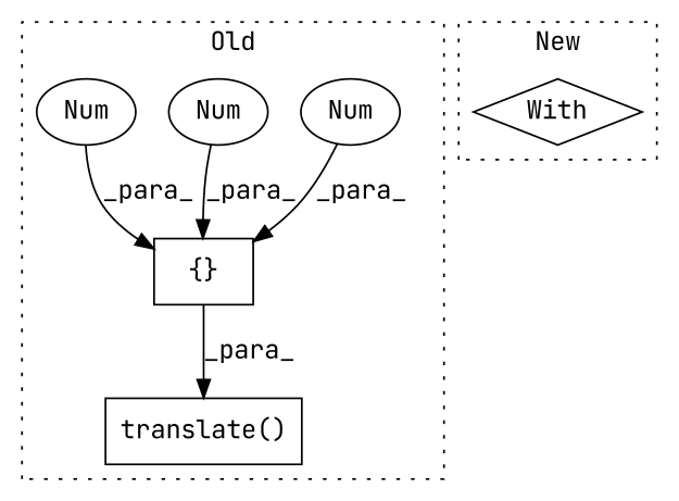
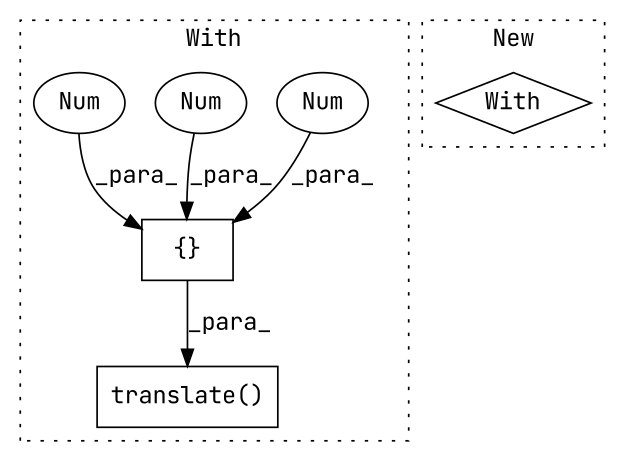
  digraph {
    fontname="JetBrains Mono"
    node [a=76 l=1 shape=ellipse fontname="JetBrains Mono"]
    edge [fontname="JetBrains Mono"]
    n1 [a=75 l="12,1" label="translate()" s="5961,5985" shape=box]
    n2 [a=59 l="1,0" label="{}" s="5973,5984" shape=box]
    n3 [l=4 label=Num s=5980]
    n4 [label=Num s=5977]
    n5 [label=Num s=5974]
    n6 [a=39 l="5,40" label=With s="6684,6692" shape=diamond]
    subgraph cluster_1 {
-     label=Old
+     label=With
      style=dotted
      n1
      n2
      n3
      n4
      n5
    }
    subgraph cluster_2 {
      label=New
      style=dotted
      n6
    }
    n2 -> n1 [label=_para_]
    n3 -> n2 [label=_para_]
    n4 -> n2 [label=_para_]
    n5 -> n2 [label=_para_]
  }
